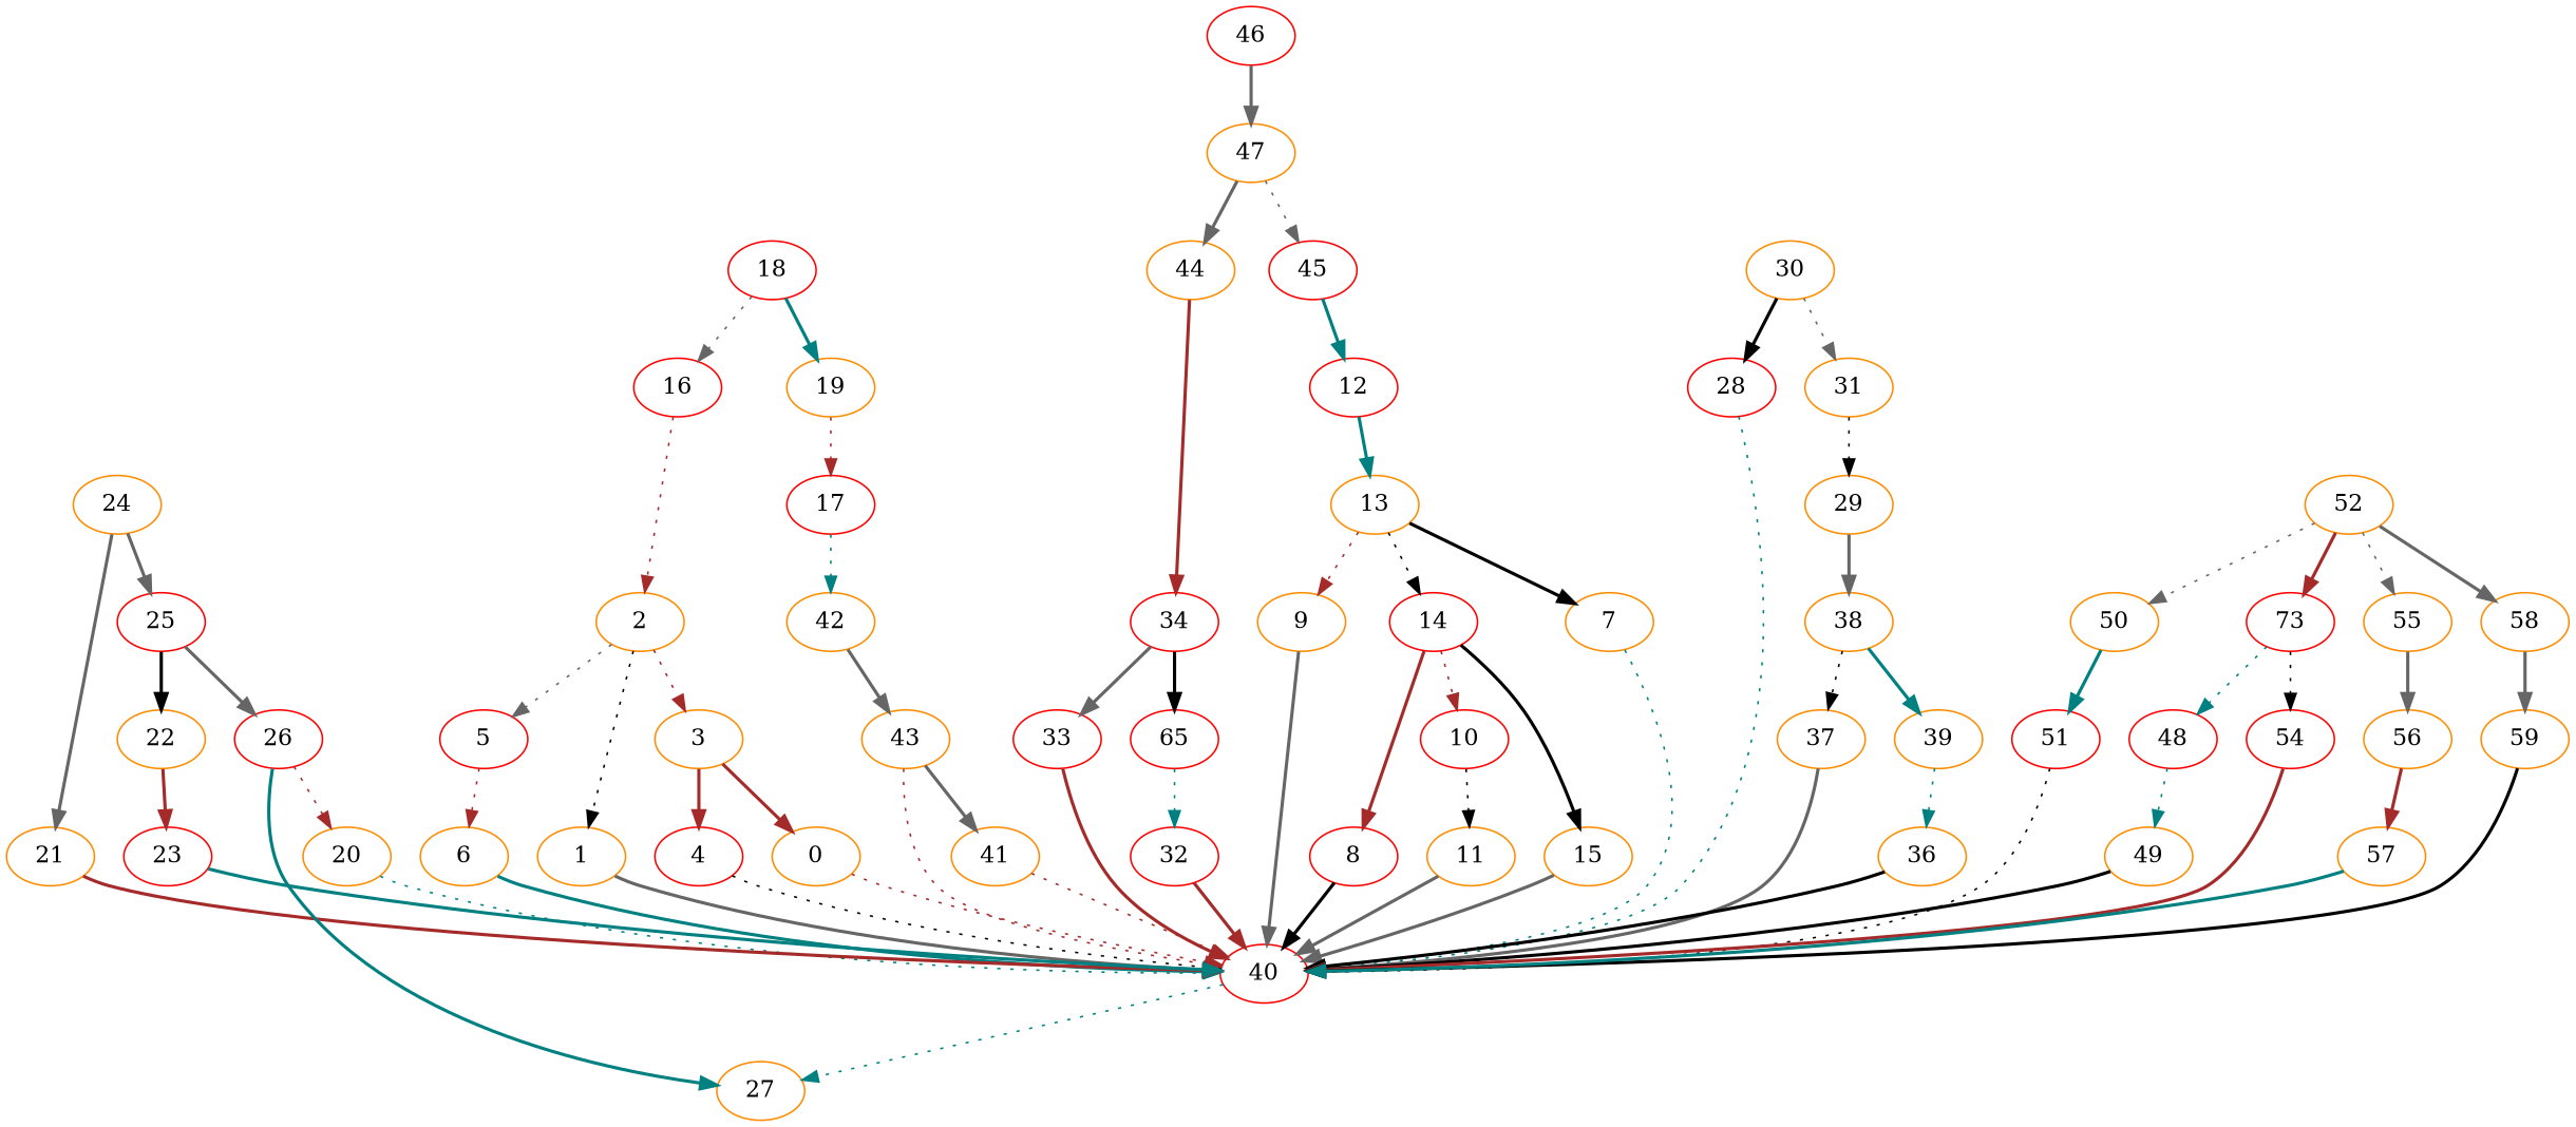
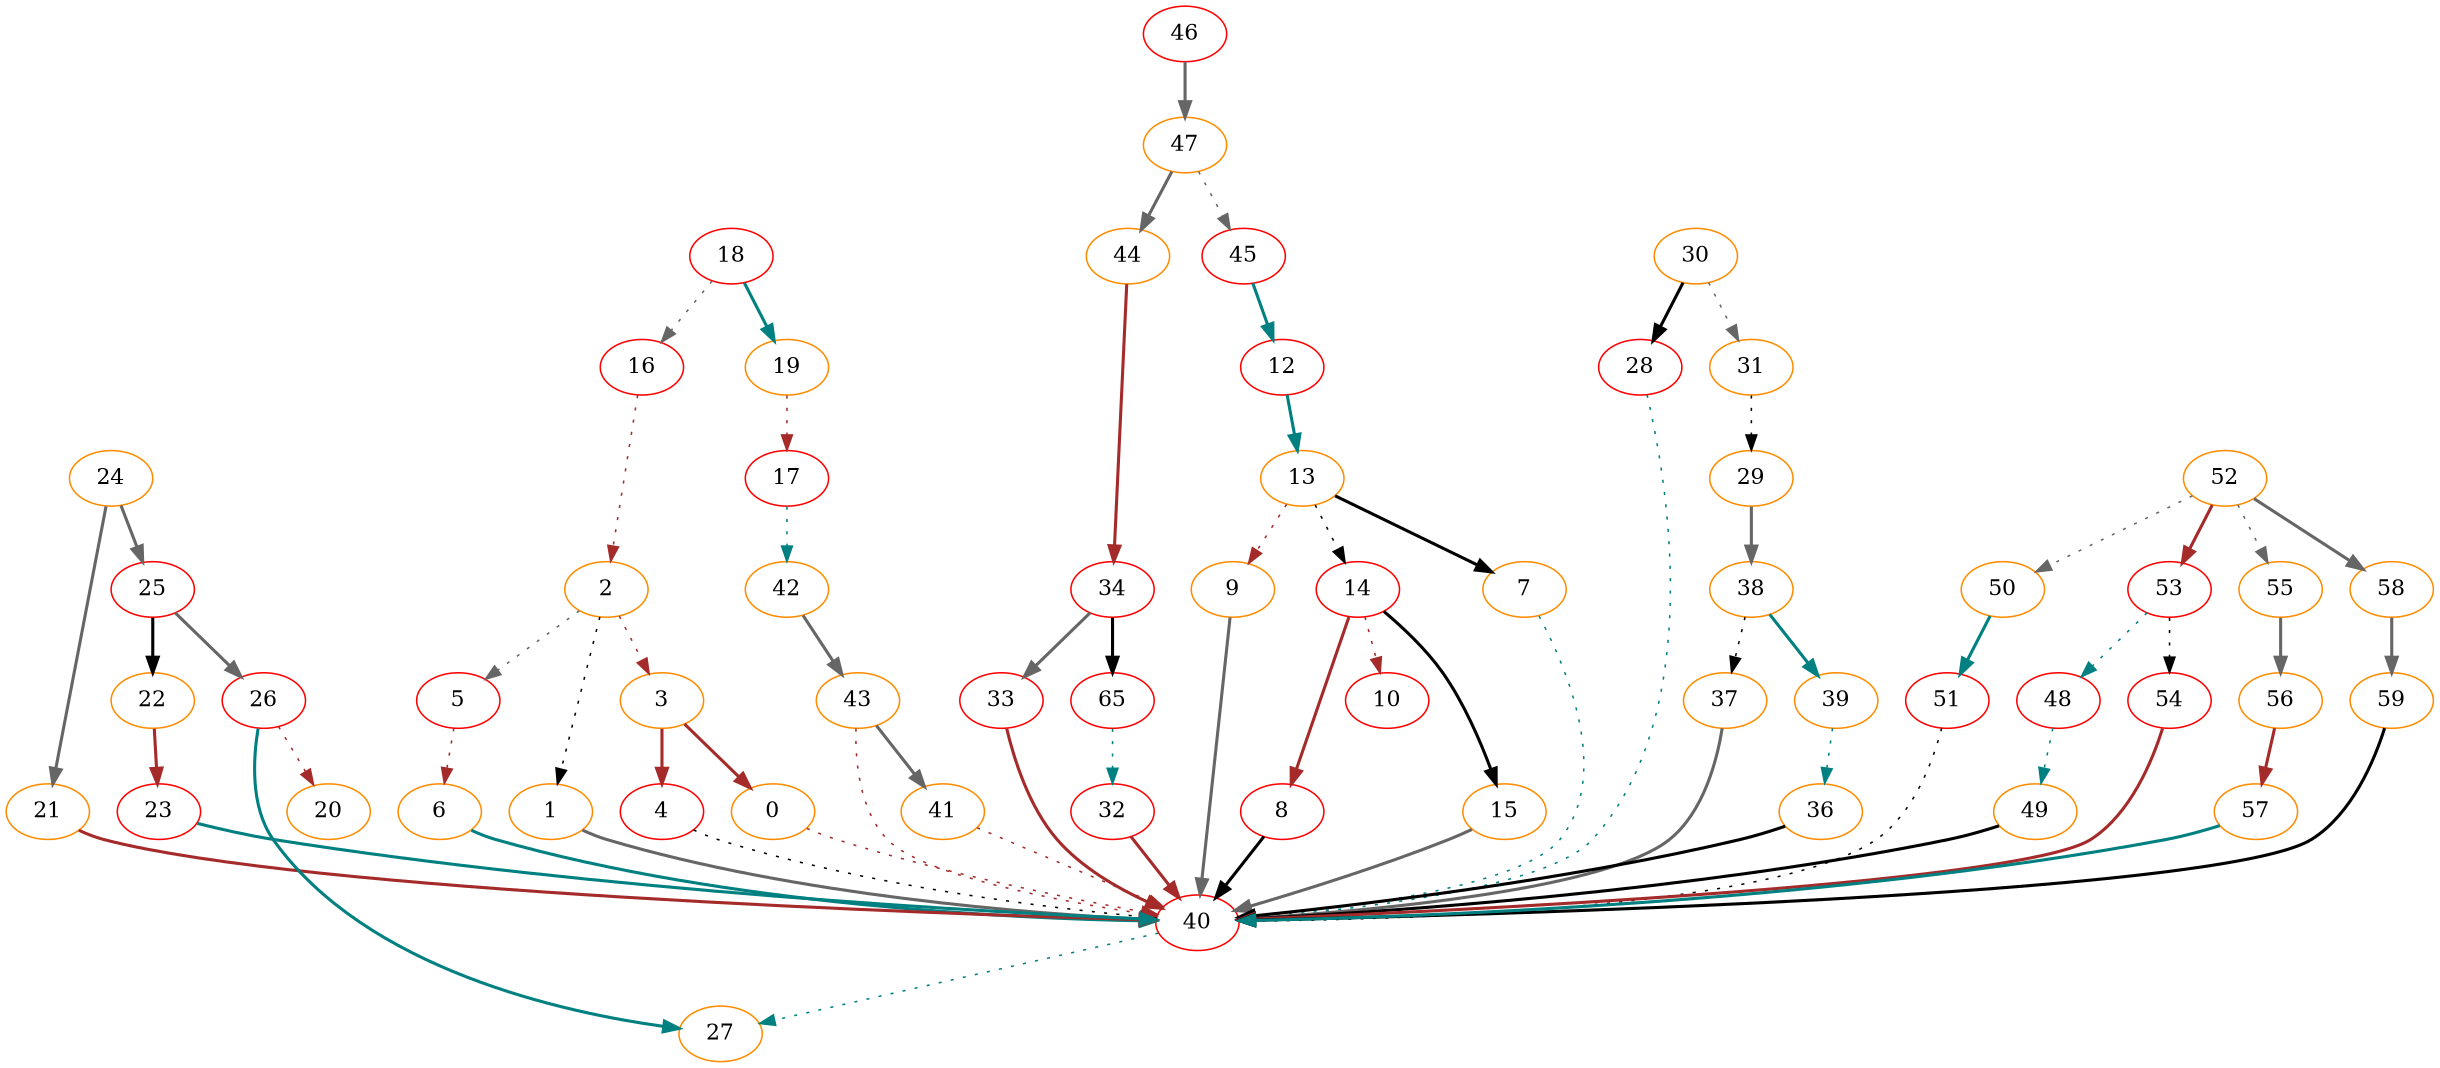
  strict digraph {
    node [color=darkorange exec=185]
    edge [color=gray40 comm=8 style=bold]
    0 [exec=149]
    40 [color=red]
    27 [exec=143]
    1 [exec=160]
    2 [exec=50]
    3 [exec=164]
    5 [color=red exec=108]
    4 [color=red exec=118]
    6 [exec=76]
    7 [exec=147]
    8 [color=red exec=105]
    9 [exec=158]
    10 [color=red exec=57]
-   11
    12 [color=red exec=106]
    13 [exec=162]
    14 [color=red exec=176]
    15 [exec=191]
    16 [color=red exec=80]
    17 [color=red exec=135]
    42 [exec=119]
    43 [exec=125]
    18 [color=red exec=178]
    19 [exec=158]
    20 [exec=200]
    21 [exec=58]
    22 [exec=172]
    23 [color=red exec=112]
    24 [exec=153]
    25 [color=red exec=156]
    26 [color=red exec=94]
    28 [color=red exec=53]
    29 [exec=101]
    38 [exec=121]
    37 [exec=53]
    39 [exec=113]
    30 [exec=188]
    31 [exec=190]
    32 [color=red exec=190]
    33 [color=red exec=199]
    34 [color=red exec=96]
    n42 [color=red exec=73 label=65]
    36 [exec=165]
    41 [exec=93]
    44 [exec=151]
    45 [color=red exec=87]
    46 [color=red exec=59]
    47 [exec=91]
    48 [color=red exec=107]
    49 [exec=184]
    50 [exec=57]
    51 [color=red exec=151]
    52 [exec=197]
-   53 [color=red exec=132 label=73]
+   53 [color=red exec=132]
    55 [exec=65]
    58 [exec=104]
    54 [color=red exec=159]
    56 [exec=126]
    59 [exec=62]
    57 [exec=82]
    0 -> 40 [color=brown comm=14 style=dotted]
    40 -> 27 [color=teal comm=19 style=dotted]
    1 -> 40 [comm=12]
    2 -> 1 [color=black comm=9 style=dotted]
    2 -> 3 [color=brown comm=20 style=dotted]
    2 -> 5 [style=dotted]
    3 -> 0 [color=brown comm=6]
    3 -> 4 [color=brown comm=15]
    5 -> 6 [color=brown comm=7 style=dotted]
    4 -> 40 [color=black comm=18 style=dotted]
    6 -> 40 [color=teal comm=17]
    7 -> 40 [color=teal comm=9 style=dotted]
    8 -> 40 [color=black comm=9]
    9 -> 40 [comm=15]
-   10 -> 11 [color=black style=dotted]
-   11 -> 40 [comm=17]
    12 -> 13 [color=teal comm=7]
    13 -> 7 [color=black comm=7]
    13 -> 9 [color=brown comm=13 style=dotted]
    13 -> 14 [color=black comm=12 style=dotted]
    14 -> 8 [color=brown comm=14]
    14 -> 10 [color=brown style=dotted]
    14 -> 15 [color=black comm=16]
    15 -> 40 [comm=19]
    16 -> 2 [color=brown comm=13 style=dotted]
    17 -> 42 [color=teal style=dotted]
    42 -> 43 [comm=14]
    43 -> 40 [color=brown comm=15 style=dotted]
    43 -> 41 [comm=19]
    18 -> 16 [comm=14 style=dotted]
    18 -> 19 [color=teal comm=6]
    19 -> 17 [color=brown comm=5 style=dotted]
-   20 -> 40 [color=teal comm=5 style=dotted]
    21 -> 40 [color=brown comm=7]
    22 -> 23 [color=brown comm=18]
    23 -> 40 [color=teal]
    24 -> 21 [comm=11]
    24 -> 25 [comm=6]
    25 -> 22 [color=black comm=18]
    25 -> 26 [comm=12]
    26 -> 27 [color=teal comm=10]
    26 -> 20 [color=brown style=dotted]
    28 -> 40 [color=teal comm=10 style=dotted]
    29 -> 38 [comm=12]
    38 -> 37 [color=black comm=6 style=dotted]
    38 -> 39 [color=teal comm=15]
    37 -> 40 [comm=11]
    39 -> 36 [color=teal comm=5 style=dotted]
    30 -> 28 [color=black]
    30 -> 31 [comm=10 style=dotted]
    31 -> 29 [color=black comm=18 style=dotted]
    32 -> 40 [color=brown comm=17]
    33 -> 40 [color=brown comm=14]
    34 -> 33 [comm=20]
    34 -> n42 [color=black comm=13]
    n42 -> 32 [color=teal comm=15 style=dotted]
    36 -> 40 [color=black]
    41 -> 40 [color=brown comm=5 style=dotted]
    44 -> 34 [color=brown comm=17]
    45 -> 12 [color=teal comm=15]
    46 -> 47 [comm=17]
    47 -> 44 [comm=7]
    47 -> 45 [comm=7 style=dotted]
    48 -> 49 [color=teal comm=15 style=dotted]
    49 -> 40 [color=black comm=19]
    50 -> 51 [color=teal]
    51 -> 40 [color=black comm=13 style=dotted]
    52 -> 50 [comm=20 style=dotted]
    52 -> 53 [color=brown comm=11]
    52 -> 55 [comm=16 style=dotted]
    52 -> 58 [comm=13]
    53 -> 48 [color=teal comm=11 style=dotted]
    53 -> 54 [color=black comm=10 style=dotted]
    55 -> 56 [comm=11]
    58 -> 59 [comm=7]
    54 -> 40 [color=brown comm=14]
    56 -> 57 [color=brown comm=12]
    59 -> 40 [color=black comm=13]
    57 -> 40 [color=teal comm=16]
  }
